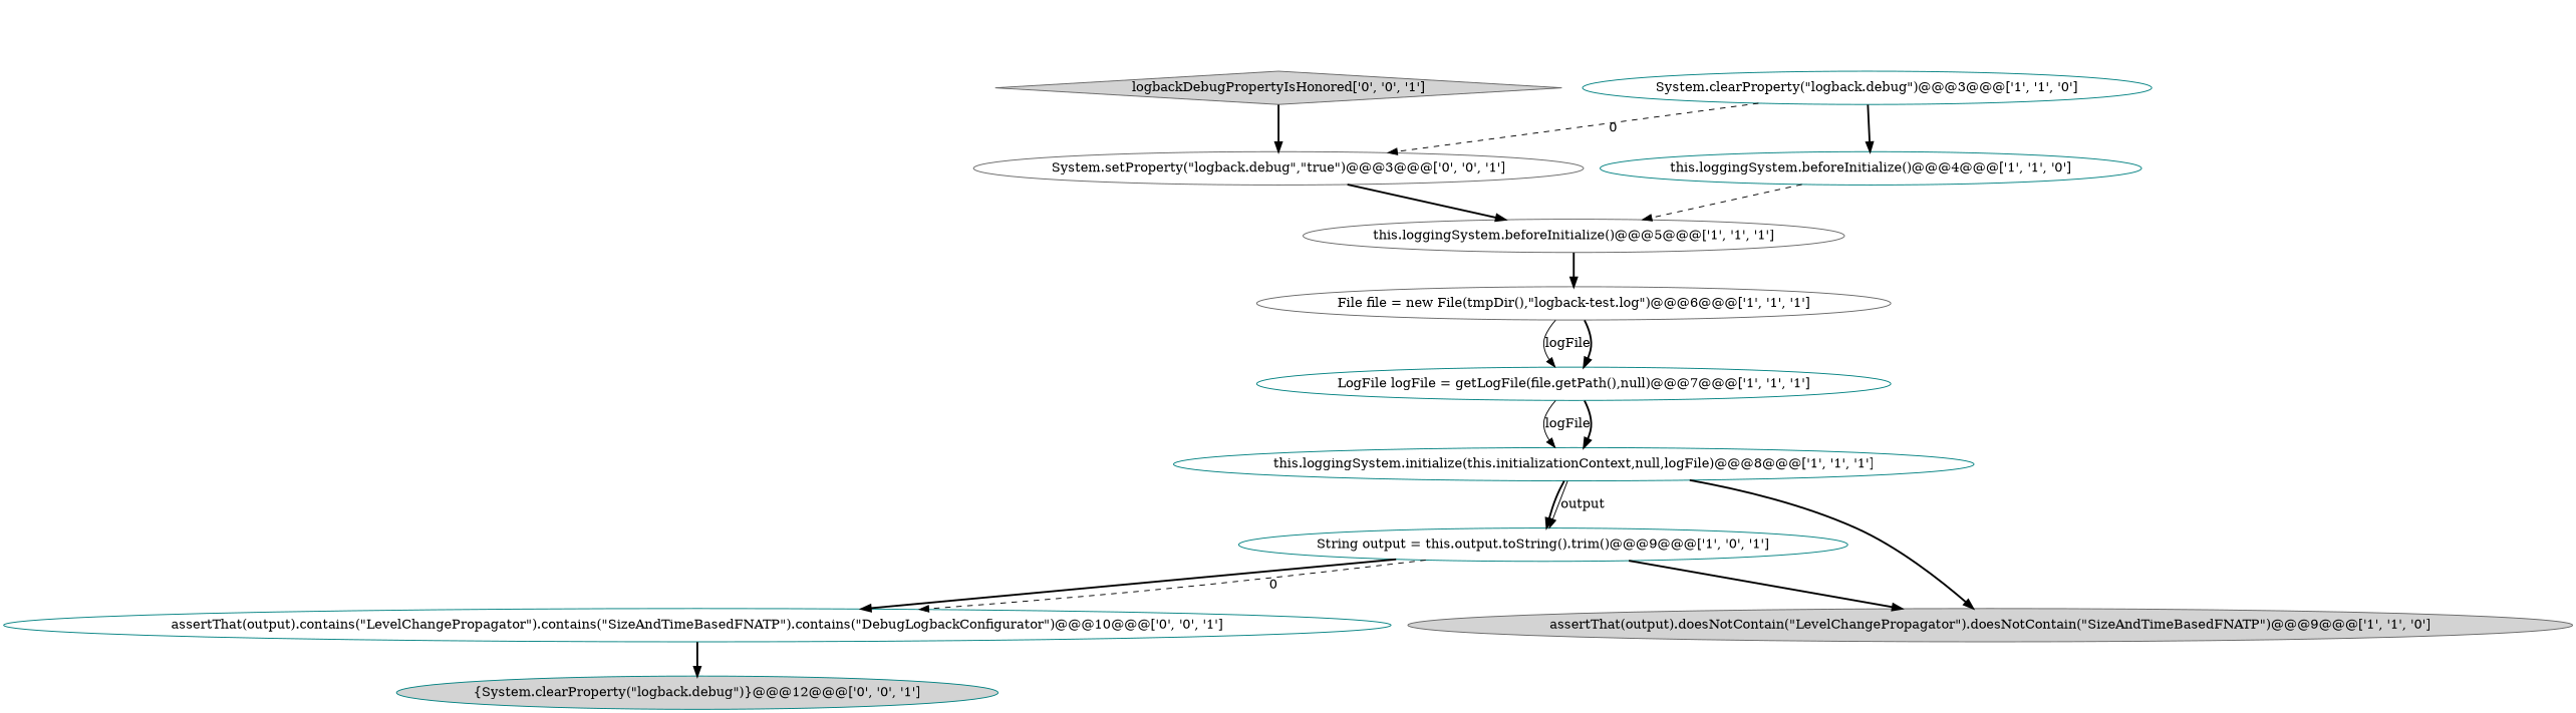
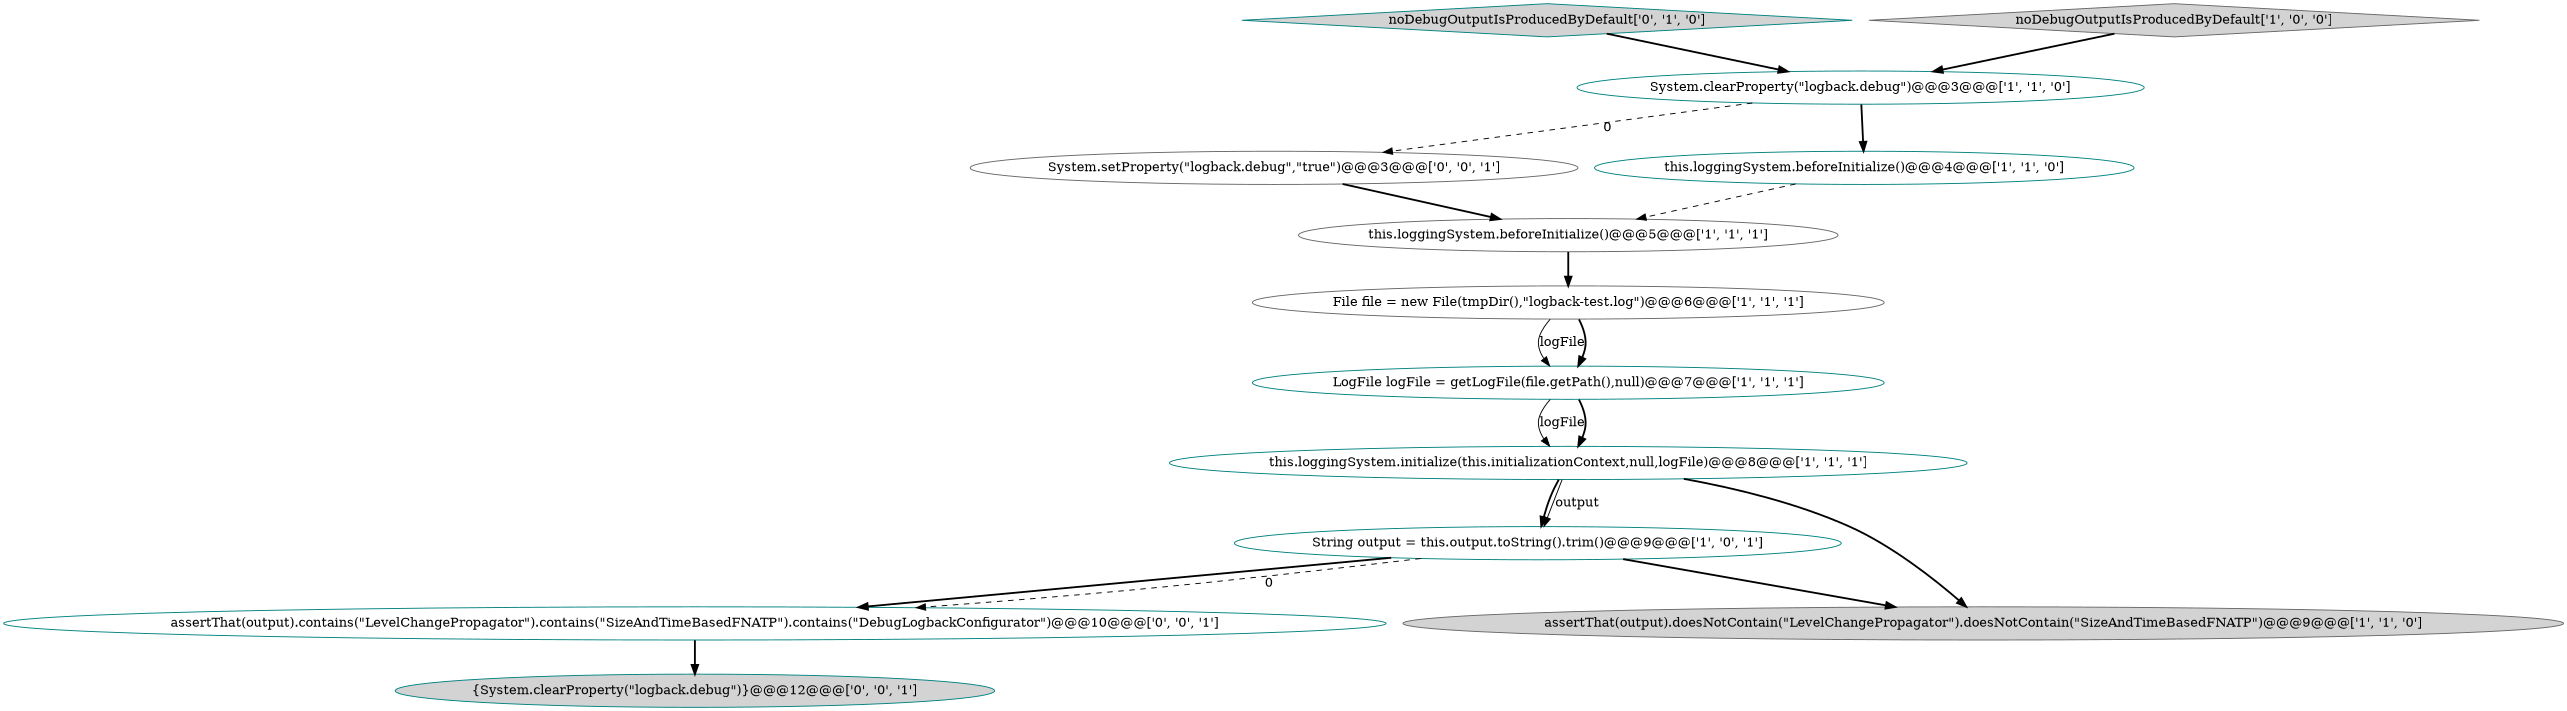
  digraph {
    node [color=teal fillcolor=white shape=ellipse style=filled]
    edge [style=bold]
    n1 [label="String output = this.output.toString().trim()@@@9@@@['1', '0', '1']"]
    n2 [label="assertThat(output).contains(\"LevelChangePropagator\").contains(\"SizeAndTimeBasedFNATP\").contains(\"DebugLogbackConfigurator\")@@@10@@@['0', '0', '1']"]
    n3 [color=gray40 fillcolor=lightgray label="assertThat(output).doesNotContain(\"LevelChangePropagator\").doesNotContain(\"SizeAndTimeBasedFNATP\")@@@9@@@['1', '1', '0']"]
    n4 [fillcolor=lightgray label="{System.clearProperty(\"logback.debug\")}@@@12@@@['0', '0', '1']"]
    n5 [color=gray40 label="this.loggingSystem.beforeInitialize()@@@5@@@['1', '1', '1']"]
    n6 [color=gray40 label="File file = new File(tmpDir(),\"logback-test.log\")@@@6@@@['1', '1', '1']"]
    n7 [label="LogFile logFile = getLogFile(file.getPath(),null)@@@7@@@['1', '1', '1']"]
    n8 [label="this.loggingSystem.beforeInitialize()@@@4@@@['1', '1', '0']"]
-   n9 [color=gray40 fillcolor=lightgray label="logbackDebugPropertyIsHonored['0', '0', '1']" shape=diamond]
    n10 [color=gray40 label="System.setProperty(\"logback.debug\",\"true\")@@@3@@@['0', '0', '1']"]
    n11 [label="this.loggingSystem.initialize(this.initializationContext,null,logFile)@@@8@@@['1', '1', '1']"]
+   n12 [fillcolor=lightgray label="noDebugOutputIsProducedByDefault['0', '1', '0']" shape=diamond]
    n13 [label="System.clearProperty(\"logback.debug\")@@@3@@@['1', '1', '0']"]
+   n14 [color=gray40 fillcolor=lightgray label="noDebugOutputIsProducedByDefault['1', '0', '0']" shape=diamond]
    n1 -> n2
    n1 -> n2 [label=0 style=dashed]
    n1 -> n3
    n2 -> n4
    n5 -> n6
    n6 -> n7 [label=logFile style=solid]
    n6 -> n7
    n7 -> n11 [label=logFile style=solid]
    n7 -> n11
    n8 -> n5 [style=dashed]
-   n9 -> n10
    n10 -> n5
    n11 -> n1
    n11 -> n1 [label=output style=solid]
    n11 -> n3
+   n12 -> n13
    n13 -> n8
    n13 -> n10 [label=0 style=dashed]
+   n14 -> n13
  }
